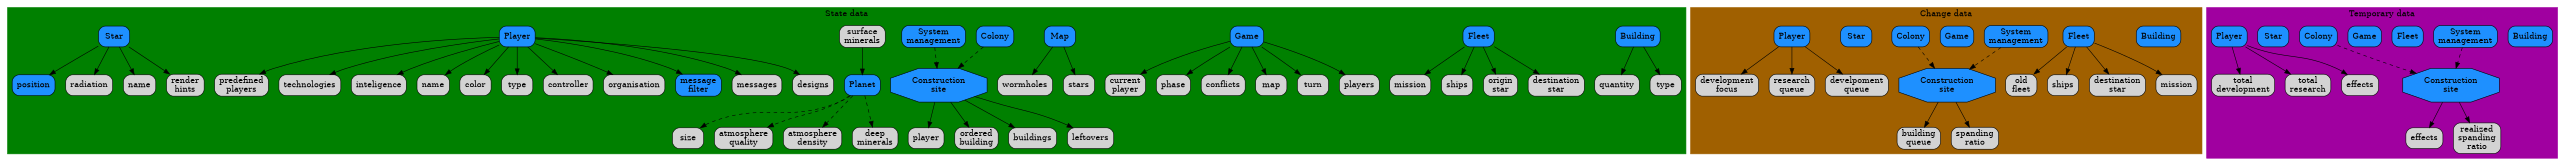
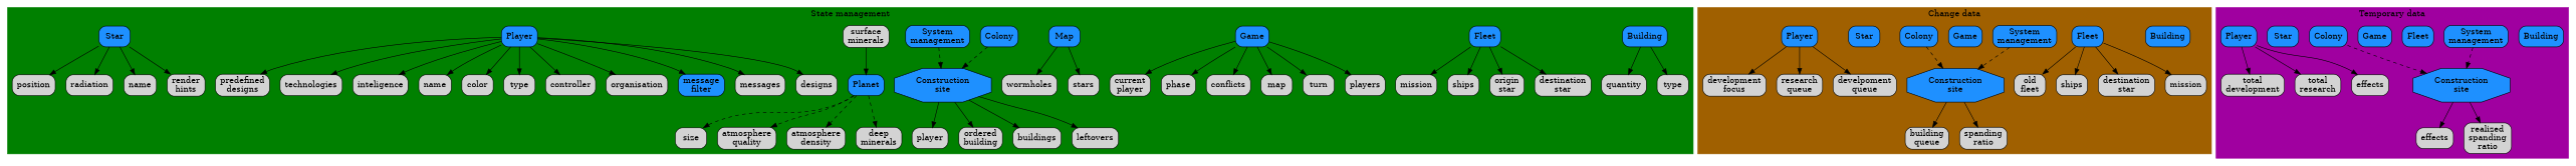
  digraph {
    node [shape=box style="rounded, filled"]
    n1 [fillcolor=dodgerblue label="Construction\nsite" shape=octagon style=filled]
    n2 [label=player]
    n3 [label="ordered\nbuilding"]
    n4 [label=buildings]
    n5 [label=leftovers]
    n6 [fillcolor=dodgerblue label=Building]
    n7 [label=type]
    n8 [label=quantity]
    n9 [fillcolor=dodgerblue label=Colony]
    n10 [fillcolor=dodgerblue label=Fleet]
    n11 [label=ships]
    n12 [label="origin\nstar"]
    n13 [label="destination\nstar"]
    n14 [label=mission]
    n15 [fillcolor=dodgerblue label=Game]
    n16 [label=players]
    n17 [label="current\nplayer"]
    n18 [label=phase]
    n19 [label=conflicts]
    n20 [label=map]
    n21 [label=turn]
    n22 [fillcolor=dodgerblue label=Map]
    n23 [label=stars]
    n24 [label=wormholes]
    n25 [fillcolor=dodgerblue label=Planet]
    n26 [label=size]
    n27 [label="atmosphere\nquality"]
    n28 [label="atmosphere\ndensity"]
    n29 [label="surface\nminerals"]
    n30 [label="deep\nminerals"]
    n31 [fillcolor=dodgerblue label=Player]
    n32 [label=name]
    n33 [label=color]
    n34 [label=type]
    n35 [label=controller]
    n36 [label=organisation]
    n37 [fillcolor=dodgerblue label="message\nfilter"]
    n38 [label=messages]
    n39 [label=designs]
-   n40 [label="predefined\nplayers"]
+   n40 [label="predefined\ndesigns"]
    n41 [label=technologies]
    n42 [label=inteligence]
    n43 [fillcolor=dodgerblue label=Star]
    n44 [label=name]
    n45 [label="render\nhints"]
-   n46 [label=position fillcolor=dodgerblue]
+   n46 [label=position]
    n47 [label=radiation]
    n48 [fillcolor=dodgerblue label="System\nmanagement"]
    n49 [fillcolor=dodgerblue label="Construction\nsite" shape=octagon style=filled]
    n50 [label="building\nqueue"]
    n51 [label="spanding\nratio"]
    n52 [fillcolor=dodgerblue label=Building]
    n53 [fillcolor=dodgerblue label=Colony]
    n54 [fillcolor=dodgerblue label=Fleet]
    n55 [label="old\nfleet"]
    n56 [label=ships]
    n57 [label="destination\nstar"]
    n58 [label=mission]
    n59 [fillcolor=dodgerblue label=Game]
    n60 [fillcolor=dodgerblue label=Player]
    n61 [label="develpoment\nqueue"]
    n62 [label="development\nfocus"]
    n63 [label="research\nqueue"]
    n64 [fillcolor=dodgerblue label=Star]
    n65 [fillcolor=dodgerblue label="System\nmanagement"]
    n66 [fillcolor=dodgerblue label="Construction\nsite" shape=octagon style=filled]
    n67 [label=effects]
    n68 [label="realized\nspanding\nratio"]
    n69 [fillcolor=dodgerblue label=Building]
    n70 [fillcolor=dodgerblue label=Colony]
    n71 [fillcolor=dodgerblue label=Fleet]
    n72 [fillcolor=dodgerblue label=Game]
    n73 [fillcolor=dodgerblue label=Player]
    n74 [label="total\ndevelopment"]
    n75 [label="total\nresearch"]
    n76 [label=effects]
    n77 [fillcolor=dodgerblue label=Star]
    n78 [fillcolor=dodgerblue label="System\nmanagement"]
    subgraph cluster_1 {
      color="#008000"
-     label="State data"
+     label="State management"
      style=filled
      n1
      n2
      n3
      n4
      n5
      n6
      n7
      n8
      n9
      n10
      n11
      n12
      n13
      n14
      n15
      n16
      n17
      n18
      n19
      n20
      n21
      n22
      n23
      n24
      n25
      n26
      n27
      n28
      n29
      n30
      n31
      n32
      n33
      n34
      n35
      n36
      n37
      n38
      n39
      n40
      n41
      n42
      n43
      n44
      n45
      n46
      n47
      n48
    }
    subgraph cluster_2 {
      color="#A06000"
      label="Change data"
      style=filled
      n49
      n50
      n51
      n52
      n53
      n54
      n55
      n56
      n57
      n58
      n59
      n60
      n61
      n62
      n63
      n64
      n65
    }
    subgraph cluster_3 {
      color="#A000A0"
      label="Temporary data"
      style=filled
      n66
      n67
      n68
      n69
      n70
      n71
      n72
      n73
      n74
      n75
      n76
      n77
      n78
    }
    n1 -> n2
    n1 -> n3
    n1 -> n4
    n1 -> n5
    n6 -> n7
    n6 -> n8
    n9 -> n1 [style=dashed]
    n10 -> n11
    n10 -> n12
    n10 -> n13
    n10 -> n14
    n15 -> n16
    n15 -> n17
    n15 -> n18
    n15 -> n19
    n15 -> n20
    n15 -> n21
    n22 -> n23
    n22 -> n24
    n25 -> n26 [style=dashed]
    n25 -> n27 [style=dashed]
    n25 -> n28 [style=dashed]
    n25 -> n30 [style=dashed]
    n29 -> n25
    n31 -> n32
    n31 -> n33
    n31 -> n34
    n31 -> n35
    n31 -> n36
    n31 -> n37
    n31 -> n38
    n31 -> n39
    n31 -> n40
    n31 -> n41
    n31 -> n42
    n43 -> n44
    n43 -> n45
    n43 -> n46
    n43 -> n47
    n48 -> n1 [style=dashed]
    n49 -> n50
    n49 -> n51
    n53 -> n49 [style=dashed]
    n54 -> n55
    n54 -> n56
    n54 -> n57
    n54 -> n58
    n60 -> n61
    n60 -> n62
    n60 -> n63
    n65 -> n49 [style=dashed]
    n66 -> n67
    n66 -> n68
    n70 -> n66 [style=dashed]
    n73 -> n74
    n73 -> n75
    n73 -> n76
    n78 -> n66 [style=dashed]
  }
